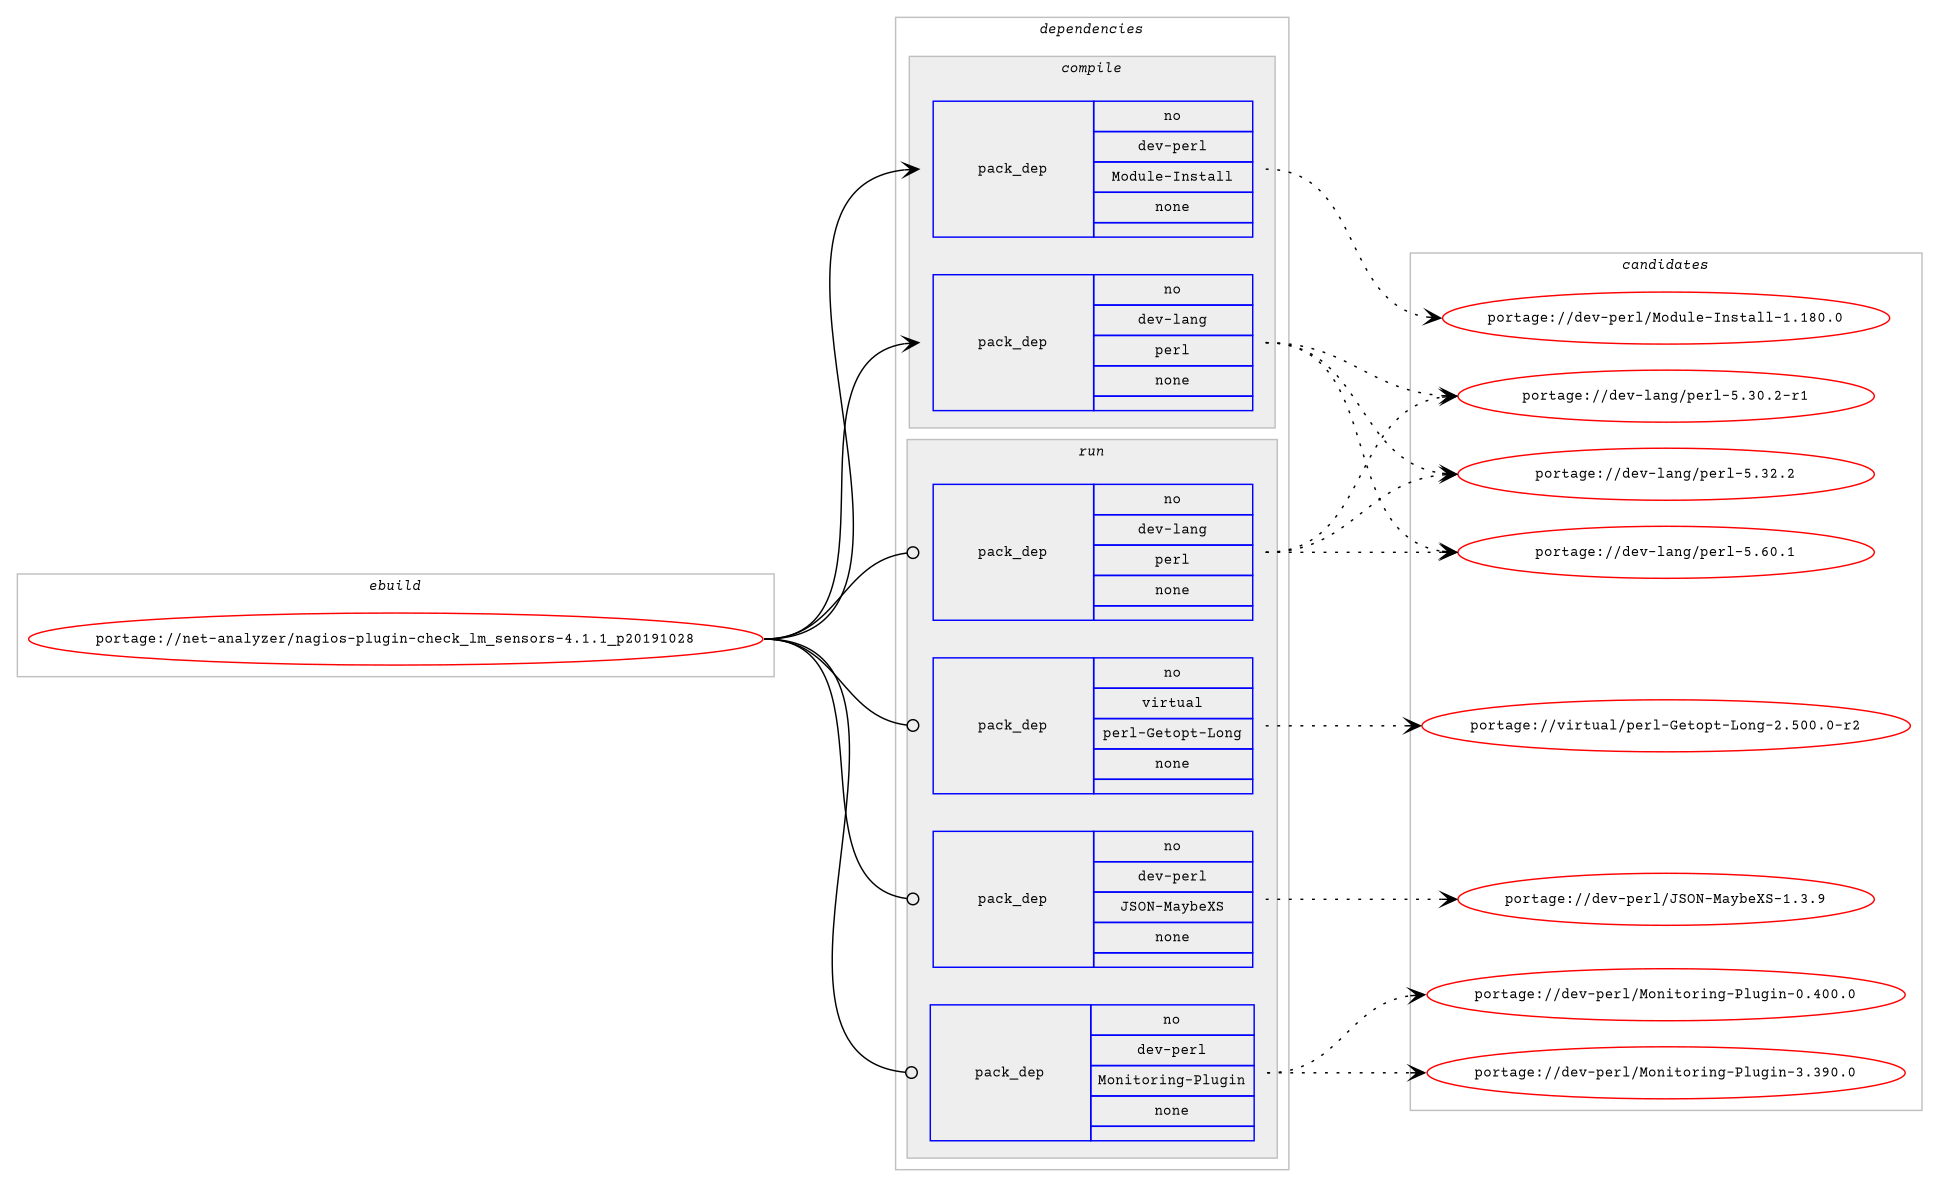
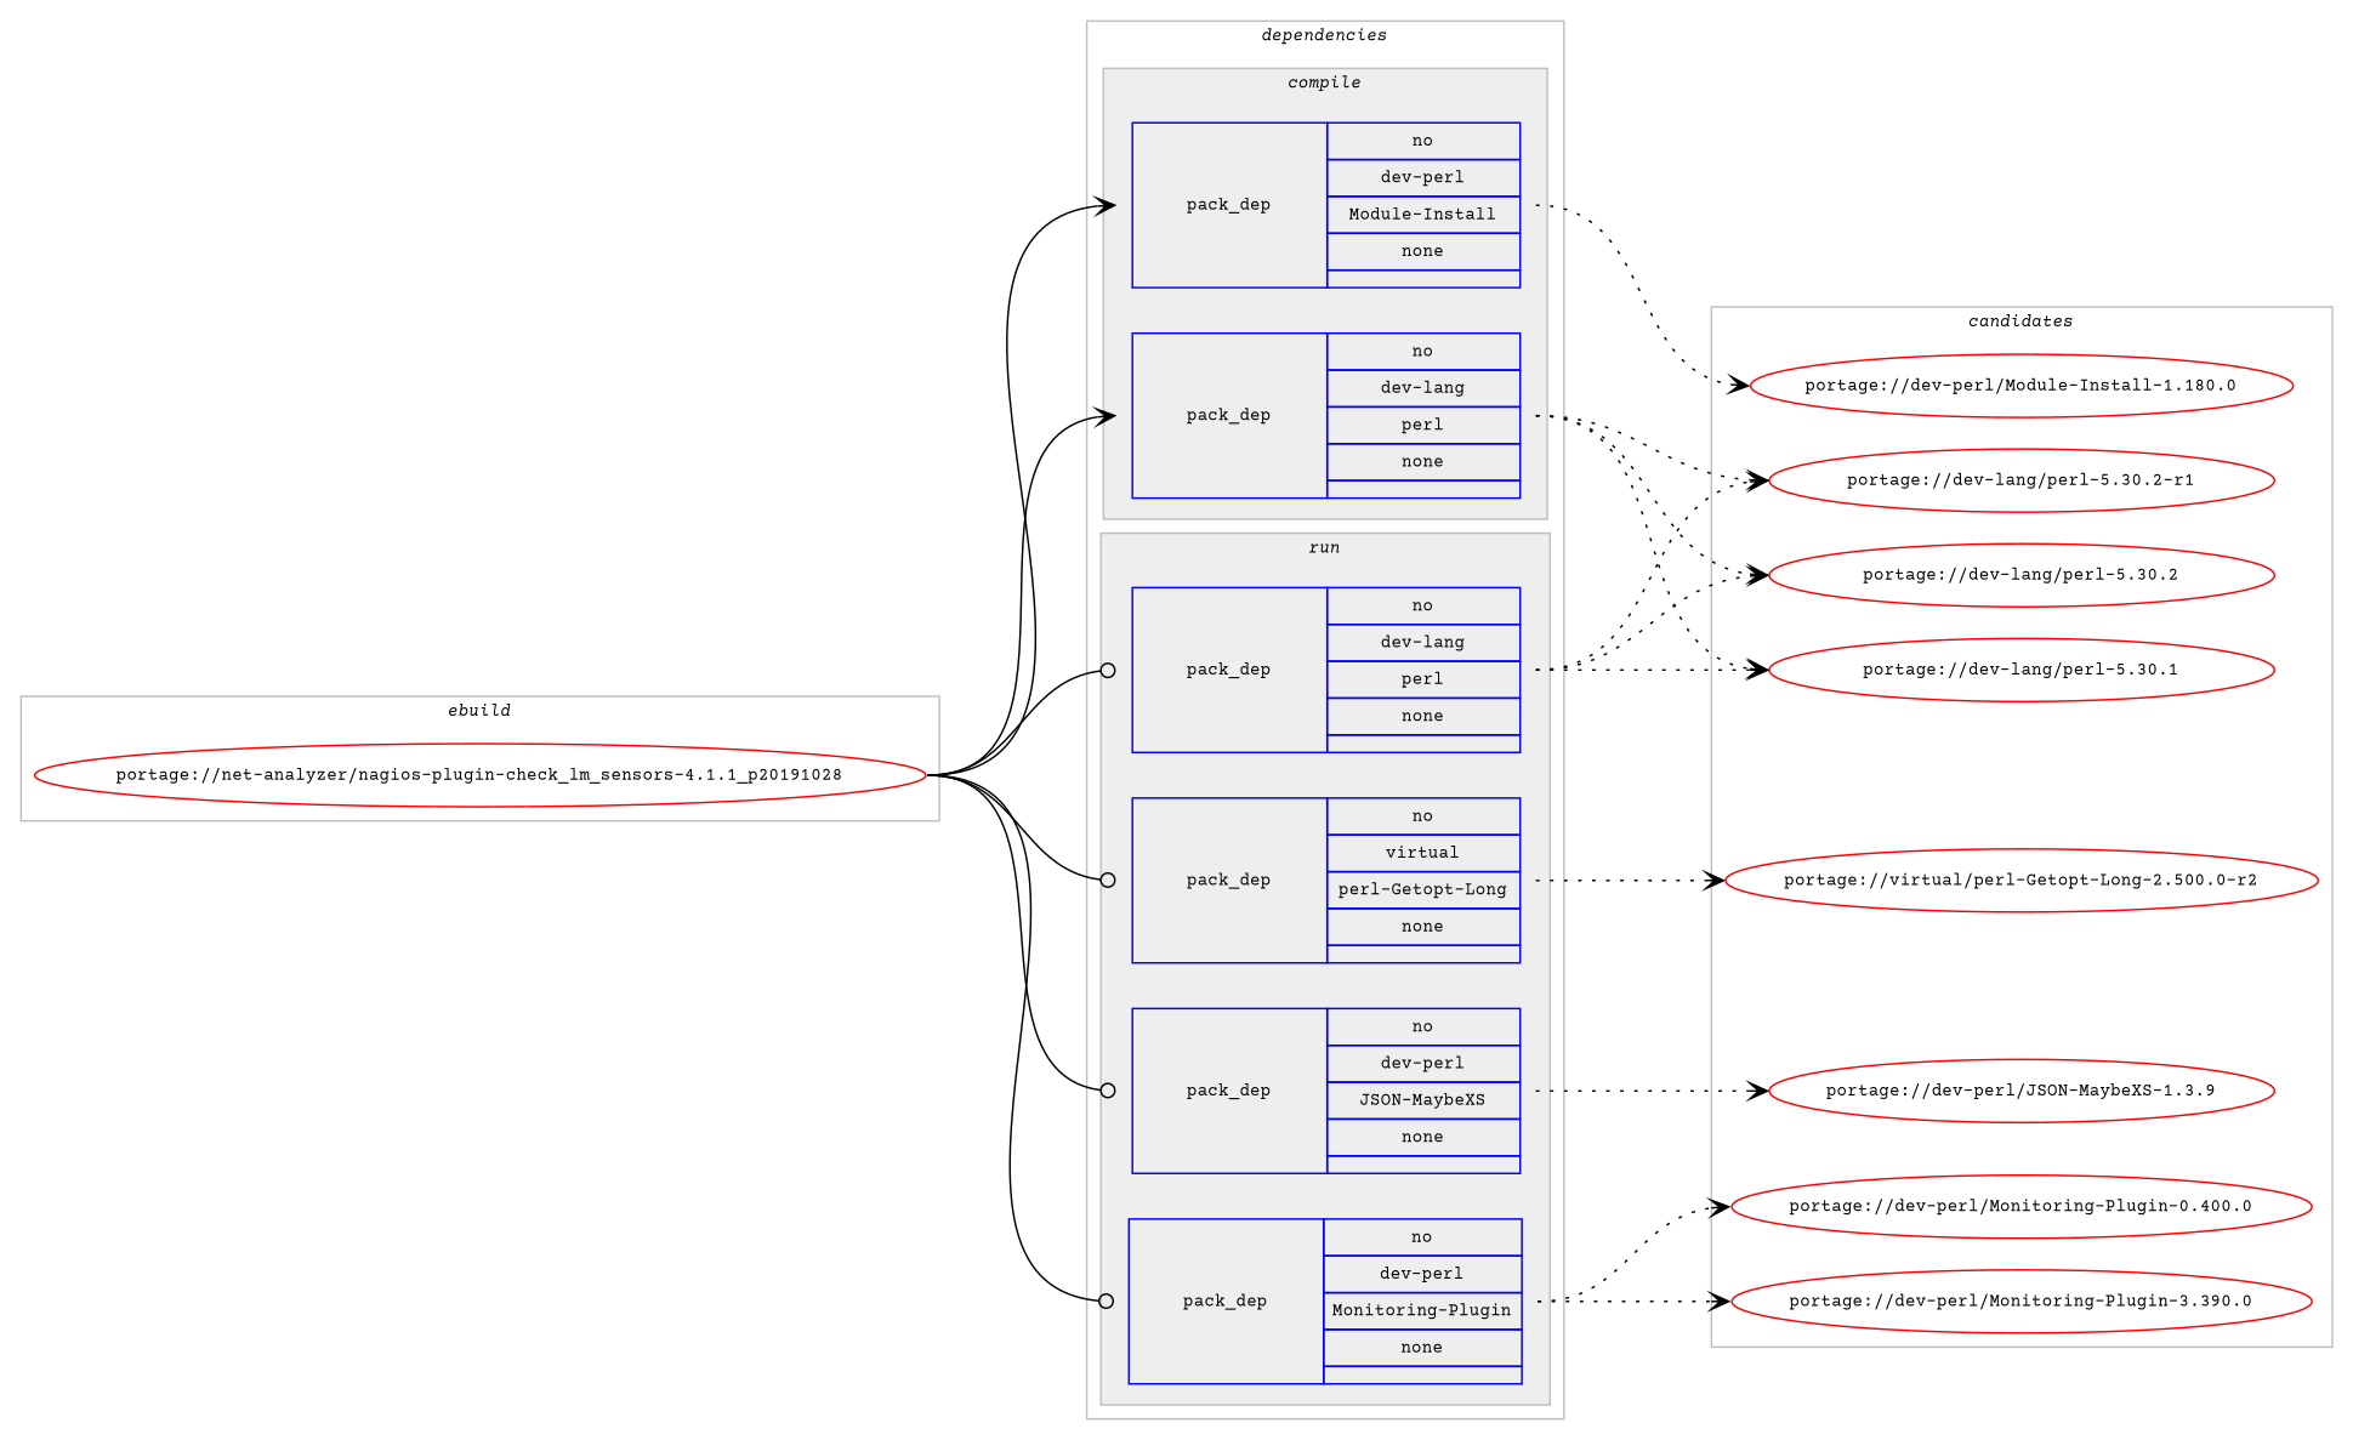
  digraph {
    compound=true
    concentrate=true
    fontname="Courier Prime"
    fontsize=10
    newrank=true
    rankdir=LR
    ranksep=1.5
    node [color=red fontname="Courier Prime" fontsize=10]
    edge [arrowhead=vee fontname="Courier Prime" headport=w style=dotted tailport=e weight=100]
    n1 [label="portage://net-analyzer/nagios-plugin-check_lm_sensors-4.1.1_p20191028" width=4]
    n2 [color=blue label=<<TABLE BORDER="0" CELLBORDER="1" CELLSPACING="0" CELLPADDING="4" WIDTH="220"><TR><TD ROWSPAN="6" CELLPADDING="30">pack_dep</TD></TR><TR><TD WIDTH="110">no</TD></TR><TR><TD>dev-lang</TD></TR><TR><TD>perl</TD></TR><TR><TD>none</TD></TR><TR><TD></TD></TR></TABLE>> shape=none]
    n3 [color=blue label=<<TABLE BORDER="0" CELLBORDER="1" CELLSPACING="0" CELLPADDING="4" WIDTH="220"><TR><TD ROWSPAN="6" CELLPADDING="30">pack_dep</TD></TR><TR><TD WIDTH="110">no</TD></TR><TR><TD>dev-perl</TD></TR><TR><TD>Module-Install</TD></TR><TR><TD>none</TD></TR><TR><TD></TD></TR></TABLE>> shape=none]
    n4 [color=blue label=<<TABLE BORDER="0" CELLBORDER="1" CELLSPACING="0" CELLPADDING="4" WIDTH="220"><TR><TD ROWSPAN="6" CELLPADDING="30">pack_dep</TD></TR><TR><TD WIDTH="110">no</TD></TR><TR><TD>dev-lang</TD></TR><TR><TD>perl</TD></TR><TR><TD>none</TD></TR><TR><TD></TD></TR></TABLE>> shape=none]
    n5 [color=blue label=<<TABLE BORDER="0" CELLBORDER="1" CELLSPACING="0" CELLPADDING="4" WIDTH="220"><TR><TD ROWSPAN="6" CELLPADDING="30">pack_dep</TD></TR><TR><TD WIDTH="110">no</TD></TR><TR><TD>dev-perl</TD></TR><TR><TD>JSON-MaybeXS</TD></TR><TR><TD>none</TD></TR><TR><TD></TD></TR></TABLE>> shape=none]
    n6 [color=blue label=<<TABLE BORDER="0" CELLBORDER="1" CELLSPACING="0" CELLPADDING="4" WIDTH="220"><TR><TD ROWSPAN="6" CELLPADDING="30">pack_dep</TD></TR><TR><TD WIDTH="110">no</TD></TR><TR><TD>dev-perl</TD></TR><TR><TD>Monitoring-Plugin</TD></TR><TR><TD>none</TD></TR><TR><TD></TD></TR></TABLE>> shape=none]
    n7 [color=blue label=<<TABLE BORDER="0" CELLBORDER="1" CELLSPACING="0" CELLPADDING="4" WIDTH="220"><TR><TD ROWSPAN="6" CELLPADDING="30">pack_dep</TD></TR><TR><TD WIDTH="110">no</TD></TR><TR><TD>virtual</TD></TR><TR><TD>perl-Getopt-Long</TD></TR><TR><TD>none</TD></TR><TR><TD></TD></TR></TABLE>> shape=none]
    n8 [label="portage://dev-lang/perl-5.30.2-r1" width=4]
-   n9 [label="portage://dev-lang/perl-5.32.2" width=4]
-   n10 [label="portage://dev-lang/perl-5.60.1" width=4]
+   n9 [label="portage://dev-lang/perl-5.30.2" width=4]
+   n10 [label="portage://dev-lang/perl-5.30.1" width=4]
    n11 [label="portage://dev-perl/Module-Install-1.180.0" width=4]
    n12 [label="portage://dev-perl/JSON-MaybeXS-1.3.9" width=4]
    n13 [label="portage://dev-perl/Monitoring-Plugin-0.400.0" width=4]
    n14 [label="portage://dev-perl/Monitoring-Plugin-3.390.0" width=4]
    n15 [label="portage://virtual/perl-Getopt-Long-2.500.0-r2" width=4]
    subgraph cluster_1 {
      color=gray
      label=<<i>ebuild</i>>
      rank=same
      n1
    }
    subgraph cluster_2 {
      color=gray
      label=<<i>dependencies</i>>
      subgraph cluster_3 {
        color=gray
        fillcolor="#eeeeee"
        label=<<i>compile</i>>
        style=filled
        subgraph sub_4 {
          color=gray
          fillcolor="#eeeeee"
          label=<<i>compile</i>>
          style=filled
          n2
        }
        subgraph sub_5 {
          color=gray
          fillcolor="#eeeeee"
          label=<<i>compile</i>>
          style=filled
          n3
        }
      }
      subgraph cluster_6 {
        color=gray
        fillcolor="#eeeeee"
        label=<<i>compile and run</i>>
        style=filled
      }
      subgraph cluster_7 {
        color=gray
        fillcolor="#eeeeee"
        label=<<i>run</i>>
        style=filled
        subgraph sub_8 {
          color=gray
          fillcolor="#eeeeee"
          label=<<i>run</i>>
          style=filled
          n4
        }
        subgraph sub_9 {
          color=gray
          fillcolor="#eeeeee"
          label=<<i>run</i>>
          style=filled
          n5
        }
        subgraph sub_10 {
          color=gray
          fillcolor="#eeeeee"
          label=<<i>run</i>>
          style=filled
          n6
        }
        subgraph sub_11 {
          color=gray
          fillcolor="#eeeeee"
          label=<<i>run</i>>
          style=filled
          n7
        }
      }
    }
    subgraph cluster_12 {
      color=gray
      label=<<i>candidates</i>>
      rank=same
      subgraph sub_13 {
        color=black
        label=<<i>candidates</i>>
        nodesep=1
        rank=same
        n8
        n9
        n10
      }
      subgraph sub_14 {
        color=black
        label=<<i>candidates</i>>
        nodesep=1
        rank=same
        n11
      }
      subgraph sub_15 {
        color=black
        label=<<i>candidates</i>>
        nodesep=1
        rank=same
        n8
        n9
        n10
      }
      subgraph sub_16 {
        color=black
        label=<<i>candidates</i>>
        nodesep=1
        rank=same
        n12
      }
      subgraph sub_17 {
        color=black
        label=<<i>candidates</i>>
        nodesep=1
        rank=same
        n13
        n14
      }
      subgraph sub_18 {
        color=black
        label=<<i>candidates</i>>
        nodesep=1
        rank=same
        n15
      }
    }
    n1 -> n2 [style=solid weight=20]
    n1 -> n3 [style=solid weight=20]
    n1 -> n4 [arrowhead=odot style=solid weight=20]
    n1 -> n5 [arrowhead=odot style=solid weight=20]
    n1 -> n6 [arrowhead=odot style=solid weight=20]
    n1 -> n7 [arrowhead=odot style=solid weight=20]
    n2 -> n8
    n2 -> n9
    n2 -> n10
    n3 -> n11
    n4 -> n8
    n4 -> n9
    n4 -> n10
    n5 -> n12
    n6 -> n13
    n6 -> n14
    n7 -> n15
  }
